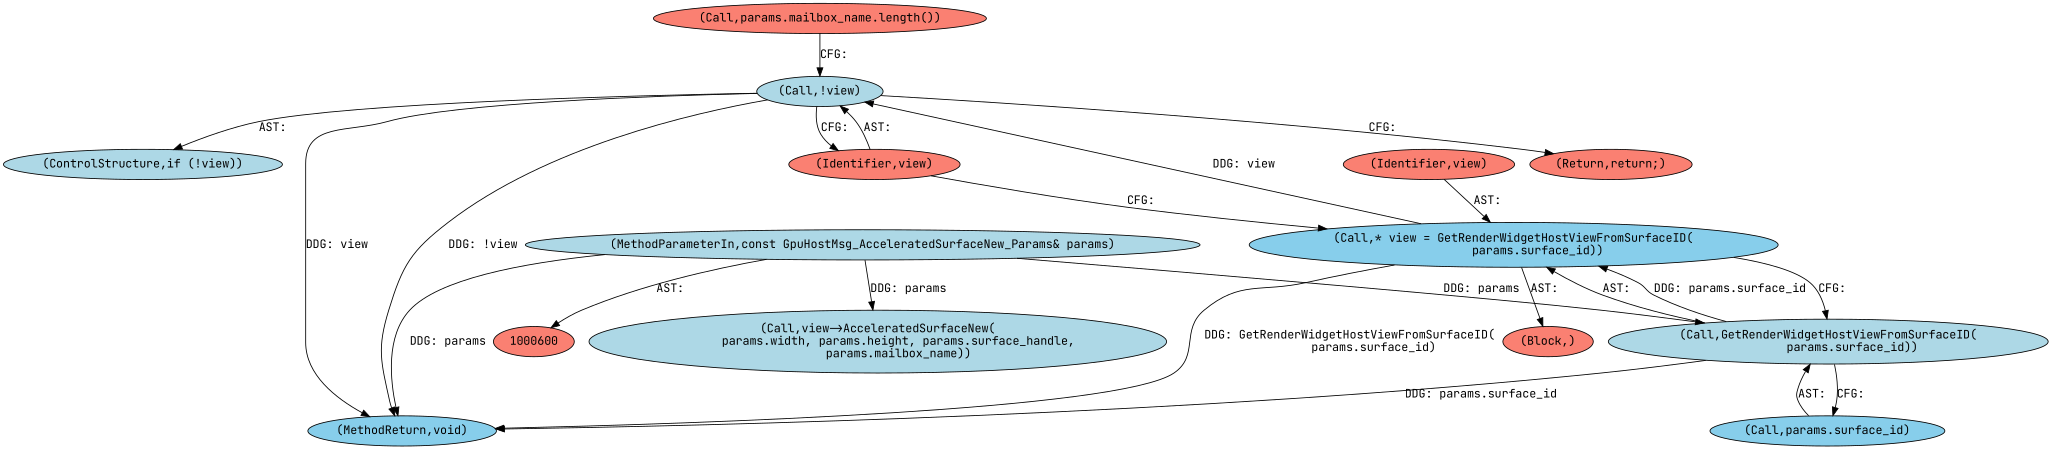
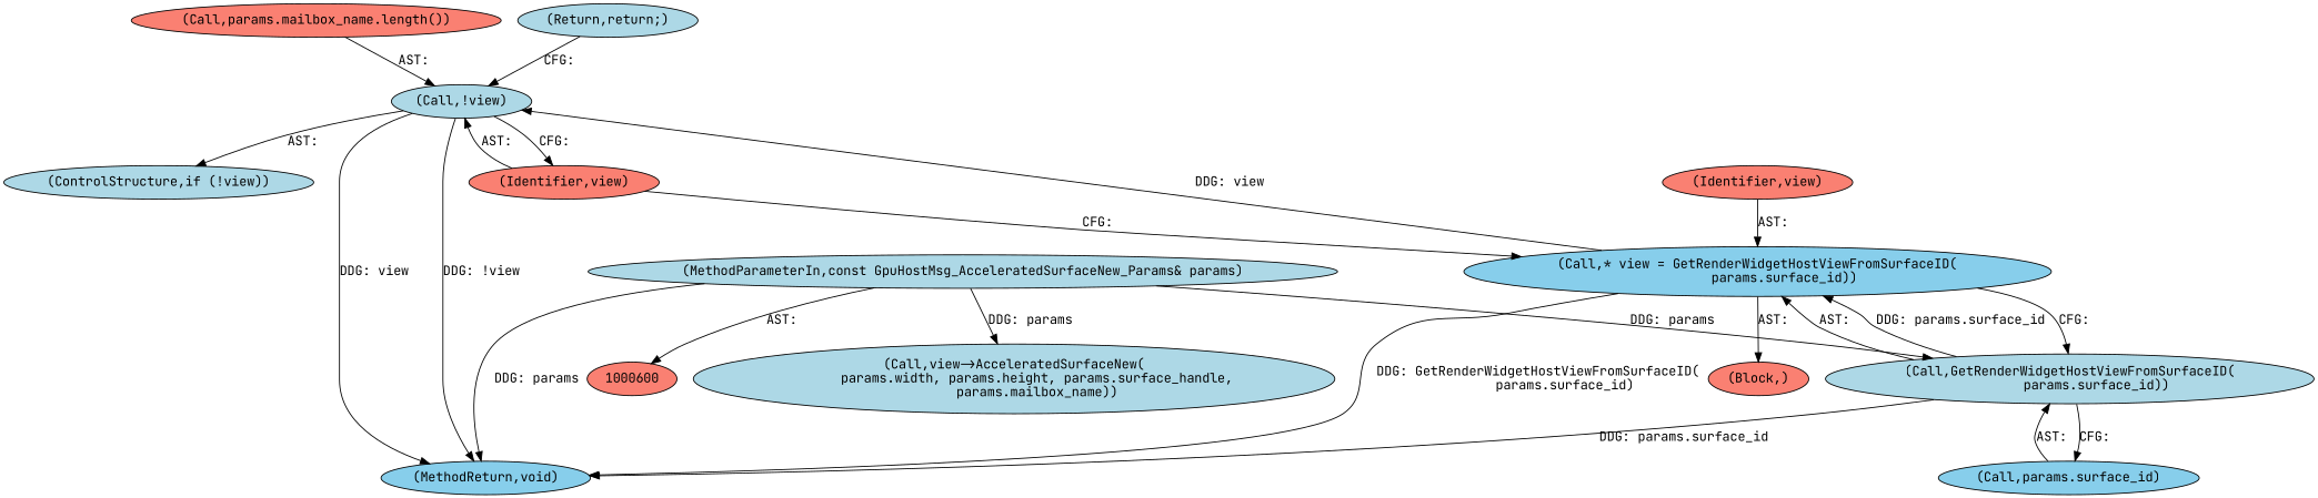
  digraph {
    fontname="JetBrains Mono"
    node [fillcolor=salmon fontname="JetBrains Mono" style=filled]
    edge [fontname="JetBrains Mono"]
    n1 [fillcolor=lightblue label="(Call,!view)"]
    n2 [fillcolor=lightblue label="(ControlStructure,if (!view))"]
    n3 [fillcolor=skyblue label="(MethodReturn,void)"]
    n4 [label="(Identifier,view)"]
    n5 [fillcolor=skyblue label="(Call,* view = GetRenderWidgetHostViewFromSurfaceID(\n       params.surface_id))"]
    n6 [fillcolor=lightblue label="(Call,GetRenderWidgetHostViewFromSurfaceID(\n       params.surface_id))"]
    n7 [label="(Block,)"]
    n8 [fillcolor=skyblue label="(Call,params.surface_id)"]
    n9 [fillcolor=lightblue label="(MethodParameterIn,const GpuHostMsg_AcceleratedSurfaceNew_Params& params)"]
    n10 [fillcolor=lightblue label="(Call,view->AcceleratedSurfaceNew(\n      params.width, params.height, params.surface_handle,\n      params.mailbox_name))"]
    n11 [label=1000600]
    n12 [label="(Call,params.mailbox_name.length())"]
-   n13 [label="(Return,return;)"]
+   n13 [fillcolor=lightblue label="(Return,return;)"]
    n14 [label="(Identifier,view)"]
    n1 -> n2 [label="AST: "]
    n1 -> n3 [label="DDG: view"]
    n1 -> n3 [label="DDG: !view"]
    n1 -> n4 [label="CFG: "]
    n4 -> n1 [label="AST: "]
    n4 -> n5 [label="CFG: "]
    n5 -> n1 [label="DDG: view"]
    n5 -> n3 [label="DDG: GetRenderWidgetHostViewFromSurfaceID(\n       params.surface_id)"]
    n5 -> n6 [label="CFG: "]
    n5 -> n7 [label="AST: "]
    n6 -> n3 [label="DDG: params.surface_id"]
    n6 -> n5 [label="AST: "]
    n6 -> n5 [label="DDG: params.surface_id"]
    n6 -> n8 [label="CFG: "]
    n8 -> n6 [label="AST: "]
    n9 -> n3 [label="DDG: params"]
    n9 -> n6 [label="DDG: params"]
    n9 -> n10 [label="DDG: params"]
    n9 -> n11 [label="AST: "]
-   n12 -> n1 [label="CFG: "]
-   n1 -> n13 [label="CFG: "]
+   n12 -> n1 [label="AST: "]
+   n13 -> n1 [label="CFG: "]
    n14 -> n5 [label="AST: "]
  }
